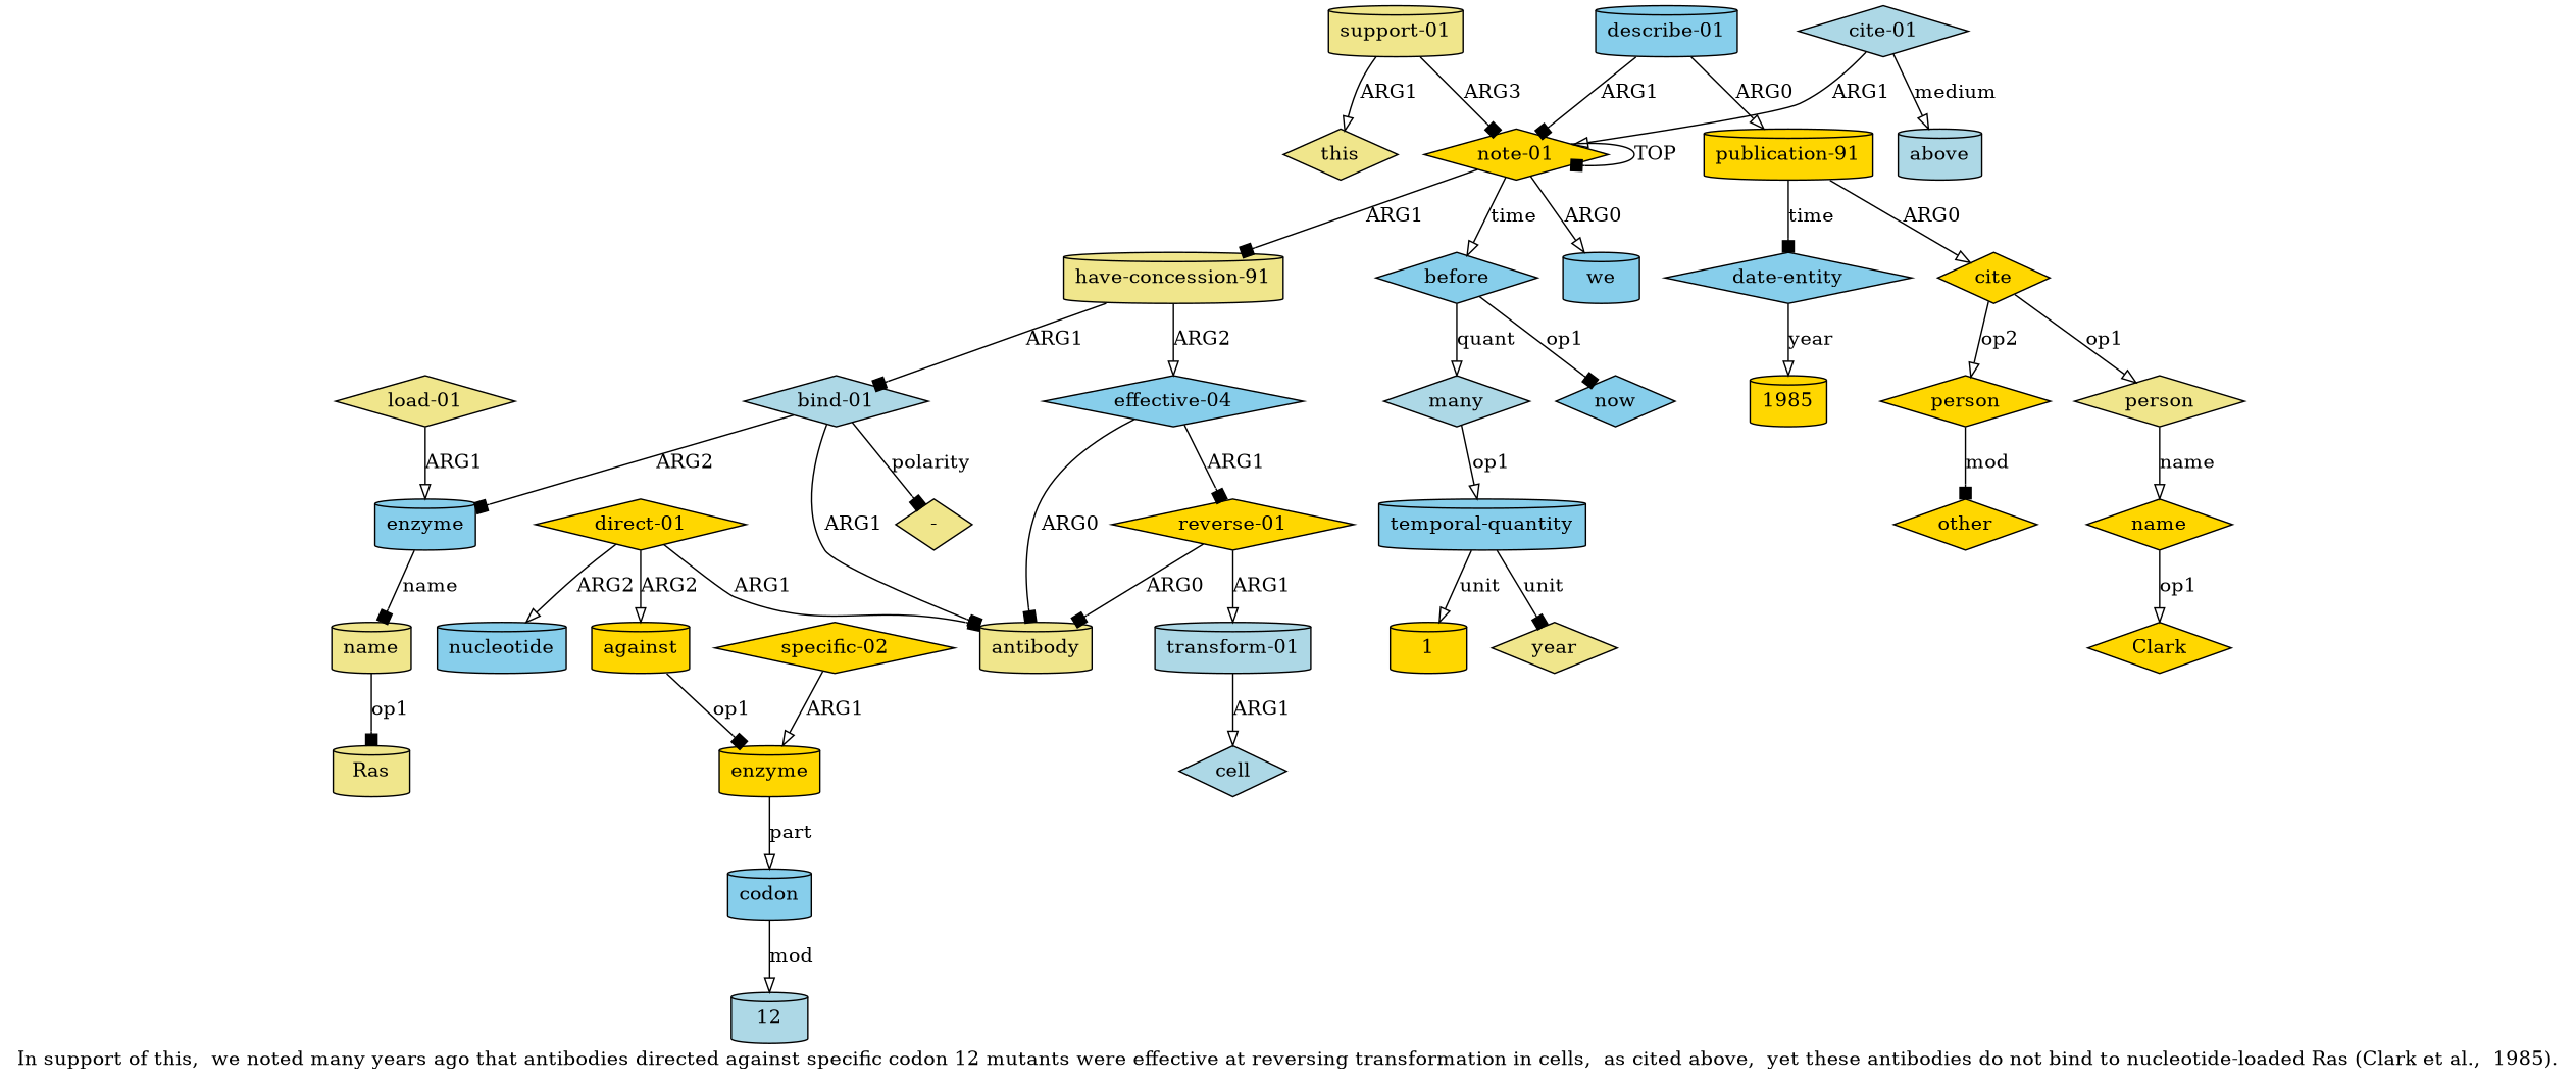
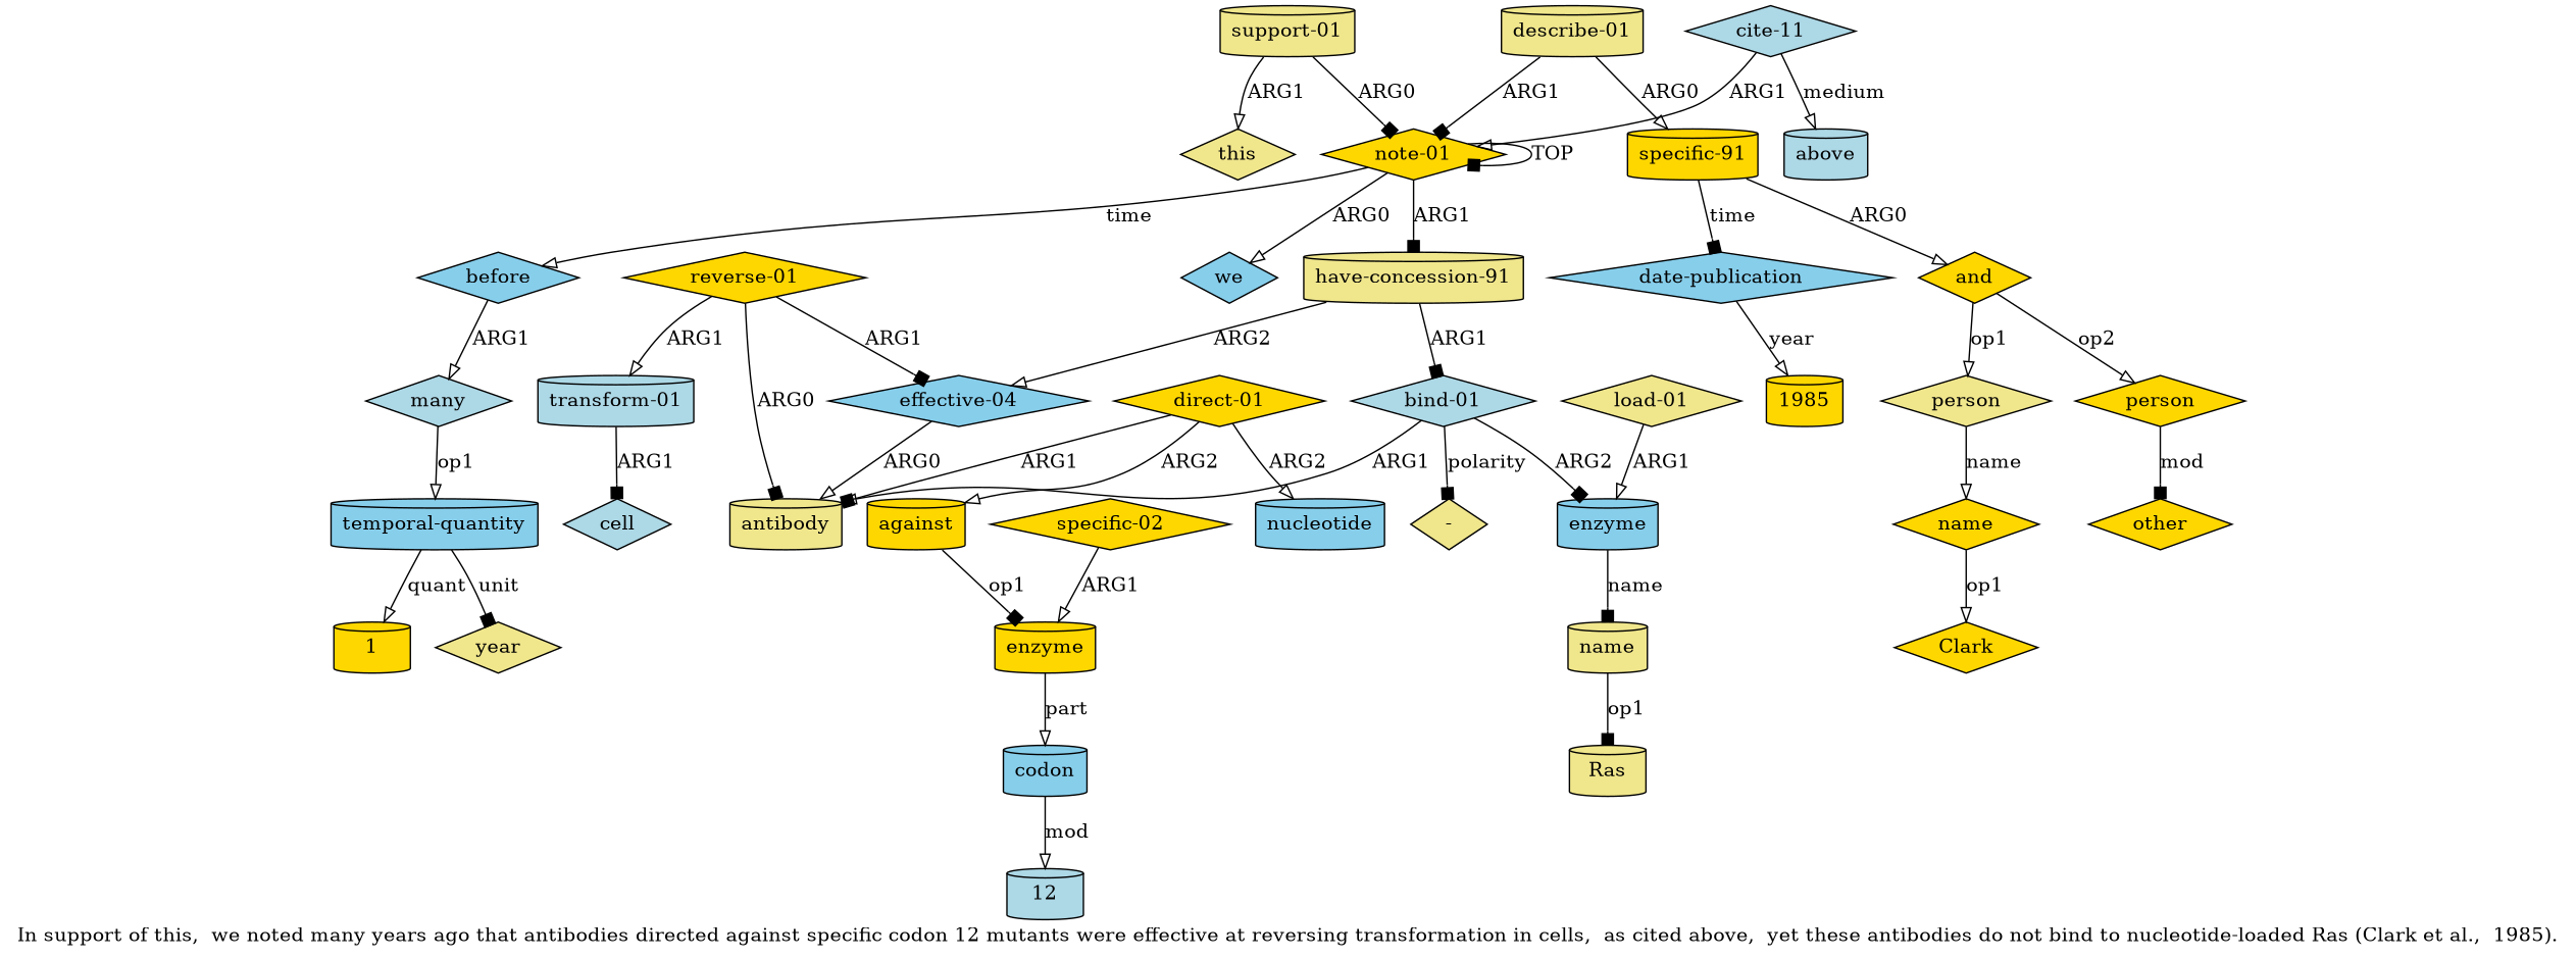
  digraph {
    label="In support of this,  we noted many years ago that antibodies directed against specific codon 12 mutants were effective at reversing transformation in cells,  as cited above,  yet these antibodies do not bind to nucleotide-loaded Ras (Clark et al.,  1985)."
    node [color=black fillcolor=gold gold_ind=-1 gold_label=person shape=diamond style=filled test_ind=-1 test_label=person]
    edge [arrowhead=onormal color=black gold_label=ARG1 test_label=ARG1]
-   n1 [fillcolor=skyblue gold_ind=20 gold_label=now label=now test_ind=20 test_label=now]
    n2 [fillcolor=lightblue gold_ind=21 gold_label=many label=many test_ind=21 test_label=many]
    n3 [fillcolor=skyblue gold_ind=22 gold_label="temporal-quantity" label="temporal-quantity" shape=cylinder test_ind=22 test_label="temporal-quantity"]
    n4 [fillcolor=khaki gold_ind=23 gold_label=year label=year test_ind=23 test_label=year]
    n5 [gold_label=1 label=1 shape=cylinder test_label=1]
    n6 [fillcolor=khaki gold_ind=24 gold_label="support-01" label="support-01" shape=cylinder test_ind=24 test_label="support-01"]
    n7 [fillcolor=khaki gold_ind=25 gold_label=this label=this test_ind=25 test_label=this]
    n8 [gold_ind=0 gold_label="note-01" label="note-01" test_ind=0 test_label="note-01"]
    n9 [fillcolor=skyblue gold_ind=19 gold_label=before label=before test_ind=19 test_label=before]
-   n10 [fillcolor=skyblue gold_ind=1 gold_label=we label=we shape=cylinder test_ind=1 test_label=we]
+   n10 [fillcolor=skyblue gold_ind=1 gold_label=we label=we test_ind=1 test_label=we]
    n11 [fillcolor=khaki gold_ind=2 gold_label="have-concession-91" label="have-concession-91" shape=cylinder test_ind=2 test_label="have-concession-91"]
    n12 [fillcolor=lightblue gold_ind=3 gold_label="bind-01" label="bind-01" test_ind=3 test_label="bind-01"]
    n13 [fillcolor=skyblue gold_ind=8 gold_label="effective-04" label="effective-04" test_ind=8 test_label="effective-04"]
-   n14 [fillcolor=lightblue gold_ind=26 gold_label="cite-01" label="cite-01" test_ind=26 test_label="cite-01"]
+   n14 [fillcolor=lightblue gold_ind=26 gold_label="cite-01" label="cite-11" test_ind=26 test_label="cite-01"]
    n15 [fillcolor=lightblue gold_ind=27 gold_label=above label=above shape=cylinder test_ind=27 test_label=above]
-   n16 [fillcolor=skyblue gold_ind=28 gold_label="describe-01" label="describe-01" shape=cylinder test_ind=28 test_label="describe-01"]
-   n17 [gold_ind=29 gold_label="publication-91" label="publication-91" shape=cylinder test_ind=29 test_label="publication-91"]
-   n18 [gold_ind=30 gold_label=and label=cite test_ind=30 test_label=and]
-   n19 [fillcolor=skyblue gold_ind=35 gold_label="date-entity" label="date-entity" test_ind=35 test_label="date-entity"]
+   n16 [fillcolor=khaki gold_ind=28 gold_label="describe-01" label="describe-01" shape=cylinder test_ind=28 test_label="describe-01"]
+   n17 [gold_ind=29 gold_label="publication-91" label="specific-91" shape=cylinder test_ind=29 test_label="publication-91"]
+   n18 [gold_ind=30 gold_label=and label=and test_ind=30 test_label=and]
+   n19 [fillcolor=skyblue gold_ind=35 gold_label="date-entity" label="date-publication" test_ind=35 test_label="date-entity"]
    n20 [fillcolor=khaki gold_ind=31 label=person test_ind=31]
    n21 [gold_ind=33 label=person test_ind=33]
    n22 [gold_label=1985 label=1985 shape=cylinder test_label=1985]
    n23 [gold_ind=32 gold_label=name label=name test_ind=32 test_label=name]
    n24 [gold_ind=34 gold_label=other label=other test_ind=34 test_label=other]
    n25 [gold_label=Clark label=Clark test_label=Clark]
    n26 [fillcolor=khaki gold_label="-" label="-" test_label="-"]
    n27 [gold_ind=15 gold_label="specific-02" label="specific-02" test_ind=15 test_label="specific-02"]
    n28 [gold_ind=12 gold_label=enzyme label=enzyme shape=cylinder test_ind=12 test_label=enzyme]
    n29 [fillcolor=skyblue gold_ind=13 gold_label=codon label=codon shape=cylinder test_ind=13 test_label=codon]
    n30 [fillcolor=lightblue gold_label=12 label=12 shape=cylinder test_label=12]
    n31 [fillcolor=lightblue gold_ind=17 gold_label="transform-01" label="transform-01" shape=cylinder test_ind=17 test_label="transform-01"]
    n32 [fillcolor=lightblue gold_ind=18 gold_label=cell label=cell test_ind=18 test_label=cell]
    n33 [gold_ind=16 gold_label="reverse-01" label="reverse-01" test_ind=16 test_label="reverse-01"]
    n34 [fillcolor=khaki gold_ind=9 gold_label=antibody label=antibody shape=cylinder test_ind=9 test_label=antibody]
    n35 [gold_ind=11 gold_label=against label=against shape=cylinder test_ind=11 test_label=against]
    n36 [gold_ind=10 gold_label="direct-01" label="direct-01" test_ind=10 test_label="direct-01"]
    n37 [fillcolor=skyblue gold_ind=7 gold_label=nucleotide label=nucleotide shape=cylinder test_ind=7 test_label=nucleotide]
    n38 [fillcolor=skyblue gold_ind=4 gold_label=enzyme label=enzyme shape=cylinder test_ind=4 test_label=enzyme]
    n39 [fillcolor=khaki gold_ind=5 gold_label=name label=name shape=cylinder test_ind=5 test_label=name]
    n40 [fillcolor=khaki gold_label=Ras label=Ras shape=cylinder test_label=Ras]
    n41 [fillcolor=khaki gold_ind=6 gold_label="load-01" label="load-01" test_ind=6 test_label="load-01"]
    n2 -> n3 [gold_label=op1 label=op1 test_label=op1]
    n3 -> n4 [arrowhead=box gold_label=unit label=unit test_label=unit]
-   n3 -> n5 [gold_label=quant label=unit test_label=quant]
+   n3 -> n5 [gold_label=quant label=quant test_label=quant]
    n6 -> n7 [label=ARG1]
-   n6 -> n8 [arrowhead=box gold_label=ARG0 label=ARG3 test_label=ARG0]
+   n6 -> n8 [arrowhead=box gold_label=ARG0 label=ARG0 test_label=ARG0]
    n8 -> n8 [arrowhead=box gold_label=TOP label=TOP test_label=TOP]
    n8 -> n9 [gold_label=time label=time test_label=time]
    n8 -> n10 [gold_label=ARG0 label=ARG0 test_label=ARG0]
    n8 -> n11 [arrowhead=box label=ARG1]
-   n9 -> n1 [arrowhead=box gold_label=op1 label=op1 test_label=op1]
-   n9 -> n2 [gold_label=quant label=quant test_label=quant]
+   n9 -> n2 [gold_label=quant label=ARG1 test_label=quant]
    n11 -> n12 [arrowhead=box label=ARG1]
    n11 -> n13 [gold_label=ARG2 label=ARG2 test_label=ARG2]
    n12 -> n26 [arrowhead=box gold_label=polarity label=polarity test_label=polarity]
-   n12 -> n34 [arrowhead=box label=ARG1]
+   n12 -> n34 [label=ARG1]
    n12 -> n38 [arrowhead=box gold_label=ARG2 label=ARG2 test_label=ARG2]
-   n13 -> n33 [arrowhead=box label=ARG1]
-   n13 -> n34 [arrowhead=box gold_label=ARG0 label=ARG0 test_label=ARG0]
+   n33 -> n13 [arrowhead=box label=ARG1]
+   n13 -> n34 [gold_label=ARG0 label=ARG0 test_label=ARG0]
    n14 -> n8 [label=ARG1]
    n14 -> n15 [gold_label=medium label=medium test_label=medium]
    n16 -> n8 [arrowhead=box label=ARG1]
    n16 -> n17 [gold_label=ARG0 label=ARG0 test_label=ARG0]
    n17 -> n18 [gold_label=ARG0 label=ARG0 test_label=ARG0]
    n17 -> n19 [arrowhead=box gold_label=time label=time test_label=time]
    n18 -> n20 [gold_label=op1 label=op1 test_label=op1]
    n18 -> n21 [gold_label=op2 label=op2 test_label=op2]
    n19 -> n22 [gold_label=year label=year test_label=year]
    n20 -> n23 [gold_label=name label=name test_label=name]
    n21 -> n24 [arrowhead=box gold_label=mod label=mod test_label=mod]
    n23 -> n25 [gold_label=op1 label=op1 test_label=op1]
    n27 -> n28 [label=ARG1]
    n28 -> n29 [gold_label=part label=part test_label=part]
    n29 -> n30 [gold_label=mod label=mod test_label=mod]
-   n31 -> n32 [label=ARG1]
+   n31 -> n32 [arrowhead=box label=ARG1]
    n33 -> n31 [label=ARG1]
    n33 -> n34 [arrowhead=box gold_label=ARG0 label=ARG0 test_label=ARG0]
    n35 -> n28 [arrowhead=box gold_label=op1 label=op1 test_label=op1]
    n36 -> n34 [arrowhead=box label=ARG1]
    n36 -> n35 [gold_label=ARG2 label=ARG2 test_label=ARG2]
    n36 -> n37 [gold_label=ARG2 label=ARG2 test_label=ARG2]
    n38 -> n39 [arrowhead=box gold_label=name label=name test_label=name]
    n39 -> n40 [arrowhead=box gold_label=op1 label=op1 test_label=op1]
    n41 -> n38 [label=ARG1]
  }
